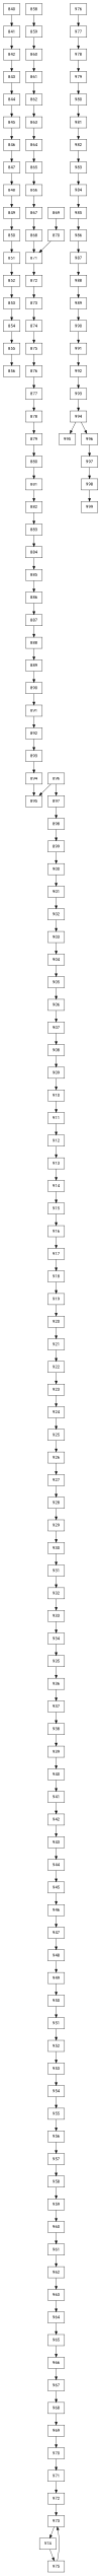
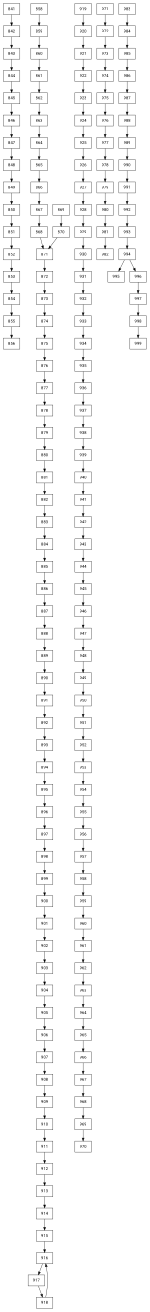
  digraph {
    fontname=Roboto
    node [fontname=Roboto shape=record]
    edge [fontname=Roboto]
-   n1 [label="{840}"]
    n2 [label="{841}"]
    n3 [label="{842}"]
    n4 [label="{843}"]
    n5 [label="{844}"]
    n6 [label="{845}"]
    n7 [label="{846}"]
    n8 [label="{847}"]
    n9 [label="{848}"]
    n10 [label="{849}"]
    n11 [label="{850}"]
    n12 [label="{851}"]
    n13 [label="{852}"]
    n14 [label="{853}"]
    n15 [label="{854}"]
    n16 [label="{855}"]
    n17 [label="{856}"]
    n18 [label="{858}"]
    n19 [label="{859}"]
    n20 [label="{860}"]
    n21 [label="{861}"]
    n22 [label="{862}"]
    n23 [label="{863}"]
    n24 [label="{864}"]
    n25 [label="{865}"]
    n26 [label="{866}"]
    n27 [label="{867}"]
    n28 [label="{868}"]
    n29 [label="{871}"]
    n30 [label="{869}"]
    n31 [label="{870}"]
    n32 [label="{872}"]
    n33 [label="{873}"]
    n34 [label="{874}"]
    n35 [label="{875}"]
    n36 [label="{876}"]
    n37 [label="{877}"]
    n38 [label="{878}"]
    n39 [label="{879}"]
    n40 [label="{880}"]
    n41 [label="{881}"]
    n42 [label="{882}"]
    n43 [label="{883}"]
    n44 [label="{884}"]
    n45 [label="{885}"]
    n46 [label="{886}"]
    n47 [label="{887}"]
    n48 [label="{888}"]
    n49 [label="{889}"]
    n50 [label="{890}"]
    n51 [label="{891}"]
    n52 [label="{892}"]
    n53 [label="{893}"]
    n54 [label="{894}"]
    n55 [label="{895}"]
    n56 [label="{896}"]
    n57 [label="{897}"]
    n58 [label="{898}"]
    n59 [label="{899}"]
    n60 [label="{900}"]
    n61 [label="{901}"]
    n62 [label="{902}"]
    n63 [label="{903}"]
    n64 [label="{904}"]
    n65 [label="{905}"]
    n66 [label="{906}"]
    n67 [label="{907}"]
    n68 [label="{908}"]
    n69 [label="{909}"]
    n70 [label="{910}"]
    n71 [label="{911}"]
    n72 [label="{912}"]
    n73 [label="{913}"]
    n74 [label="{914}"]
    n75 [label="{915}"]
    n76 [label="{916}"]
    n77 [label="{917}"]
    n78 [label="{918}"]
    n79 [label="{919}"]
    n80 [label="{920}"]
    n81 [label="{921}"]
    n82 [label="{922}"]
    n83 [label="{923}"]
    n84 [label="{924}"]
    n85 [label="{925}"]
    n86 [label="{926}"]
    n87 [label="{927}"]
    n88 [label="{928}"]
    n89 [label="{929}"]
    n90 [label="{930}"]
    n91 [label="{931}"]
    n92 [label="{932}"]
    n93 [label="{933}"]
    n94 [label="{934}"]
    n95 [label="{935}"]
    n96 [label="{936}"]
    n97 [label="{937}"]
    n98 [label="{938}"]
    n99 [label="{939}"]
    n100 [label="{940}"]
    n101 [label="{941}"]
    n102 [label="{942}"]
    n103 [label="{943}"]
    n104 [label="{944}"]
    n105 [label="{945}"]
    n106 [label="{946}"]
    n107 [label="{947}"]
    n108 [label="{948}"]
    n109 [label="{949}"]
    n110 [label="{950}"]
    n111 [label="{951}"]
    n112 [label="{952}"]
    n113 [label="{953}"]
    n114 [label="{954}"]
    n115 [label="{955}"]
    n116 [label="{956}"]
    n117 [label="{957}"]
    n118 [label="{958}"]
    n119 [label="{959}"]
    n120 [label="{960}"]
    n121 [label="{961}"]
    n122 [label="{962}"]
    n123 [label="{963}"]
    n124 [label="{964}"]
    n125 [label="{965}"]
    n126 [label="{966}"]
    n127 [label="{967}"]
    n128 [label="{968}"]
    n129 [label="{969}"]
    n130 [label="{970}"]
    n131 [label="{971}"]
    n132 [label="{972}"]
    n133 [label="{973}"]
    n134 [label="{974}"]
    n135 [label="{975}"]
    n136 [label="{976}"]
    n137 [label="{977}"]
    n138 [label="{978}"]
    n139 [label="{979}"]
    n140 [label="{980}"]
    n141 [label="{981}"]
    n142 [label="{982}"]
    n143 [label="{983}"]
    n144 [label="{984}"]
    n145 [label="{985}"]
    n146 [label="{986}"]
    n147 [label="{987}"]
    n148 [label="{988}"]
    n149 [label="{989}"]
    n150 [label="{990}"]
    n151 [label="{991}"]
    n152 [label="{992}"]
    n153 [label="{993}"]
    n154 [label="{994}"]
    n155 [label="{995}"]
    n156 [label="{996}"]
    n157 [label="{997}"]
    n158 [label="{998}"]
    n159 [label="{999}"]
-   n1 -> n2
    n2 -> n3
    n3 -> n4
    n4 -> n5
    n5 -> n6
    n6 -> n7
    n7 -> n8
    n8 -> n9
    n9 -> n10
    n10 -> n11
    n11 -> n12
    n12 -> n13
    n13 -> n14
    n14 -> n15
    n15 -> n16
    n16 -> n17
    n18 -> n19
    n19 -> n20
    n20 -> n21
    n21 -> n22
    n22 -> n23
    n23 -> n24
    n24 -> n25
    n25 -> n26
    n26 -> n27
    n27 -> n28
    n28 -> n29
    n29 -> n32
    n30 -> n31
    n31 -> n29
    n32 -> n33
    n33 -> n34
    n34 -> n35
    n35 -> n36
    n36 -> n37
    n37 -> n38
    n38 -> n39
    n39 -> n40
    n40 -> n41
    n41 -> n42
    n42 -> n43
    n43 -> n44
    n44 -> n45
    n45 -> n46
    n46 -> n47
    n47 -> n48
    n48 -> n49
    n49 -> n50
    n50 -> n51
    n51 -> n52
    n52 -> n53
    n53 -> n54
    n54 -> n55
-   n56 -> n55
+   n55 -> n56
    n56 -> n57
    n57 -> n58
    n58 -> n59
    n59 -> n60
    n60 -> n61
    n61 -> n62
    n62 -> n63
    n63 -> n64
    n64 -> n65
    n65 -> n66
    n66 -> n67
    n67 -> n68
    n68 -> n69
    n69 -> n70
    n70 -> n71
    n71 -> n72
    n72 -> n73
    n73 -> n74
    n74 -> n75
    n75 -> n76
    n76 -> n77
    n77 -> n78
-   n78 -> n79
+   n78 -> n76
    n79 -> n80
    n80 -> n81
    n81 -> n82
    n82 -> n83
    n83 -> n84
    n84 -> n85
    n85 -> n86
    n86 -> n87
    n87 -> n88
    n88 -> n89
    n89 -> n90
    n90 -> n91
    n91 -> n92
    n92 -> n93
    n93 -> n94
    n94 -> n95
    n95 -> n96
    n96 -> n97
    n97 -> n98
    n98 -> n99
    n99 -> n100
    n100 -> n101
    n101 -> n102
    n102 -> n103
    n103 -> n104
    n104 -> n105
    n105 -> n106
    n106 -> n107
    n107 -> n108
    n108 -> n109
    n109 -> n110
    n110 -> n111
    n111 -> n112
    n112 -> n113
    n113 -> n114
    n114 -> n115
    n115 -> n116
    n116 -> n117
    n117 -> n118
    n118 -> n119
    n119 -> n120
    n120 -> n121
    n121 -> n122
    n122 -> n123
    n123 -> n124
    n124 -> n125
    n125 -> n126
    n126 -> n127
    n127 -> n128
    n128 -> n129
    n129 -> n130
-   n130 -> n131
    n131 -> n132
    n132 -> n133
    n133 -> n134
    n134 -> n135
-   n135 -> n133
+   n135 -> n136
    n136 -> n137
    n137 -> n138
    n138 -> n139
    n139 -> n140
    n140 -> n141
    n141 -> n142
-   n142 -> n143
    n143 -> n144
    n144 -> n145
    n145 -> n146
    n146 -> n147
    n147 -> n148
    n148 -> n149
    n149 -> n150
    n150 -> n151
    n151 -> n152
    n152 -> n153
    n153 -> n154
    n154 -> n155
    n154 -> n156
    n156 -> n157
    n157 -> n158
    n158 -> n159
  }
